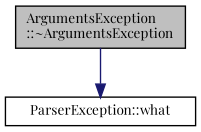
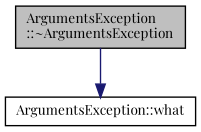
  digraph {
    rankdir=TB
    fontname="Playfair Display"
    node [color=black fontname="Playfair Display" fontsize=10 shape=record style=filled]
    n1 [fillcolor=grey75 fontcolor=black height=0.2 label="ArgumentsException\l::~ArgumentsException" width=0.4]
-   n2 [fillcolor=white height=0.2 label="ParserException::what" width=0.4]
+   n2 [fillcolor=white height=0.2 label="ArgumentsException::what" width=0.4]
    n1 -> n2 [color=midnightblue fontname="Playfair Display" fontsize=10 labelfontname=Helvetica labelfontsize=10 style=solid]
  }
